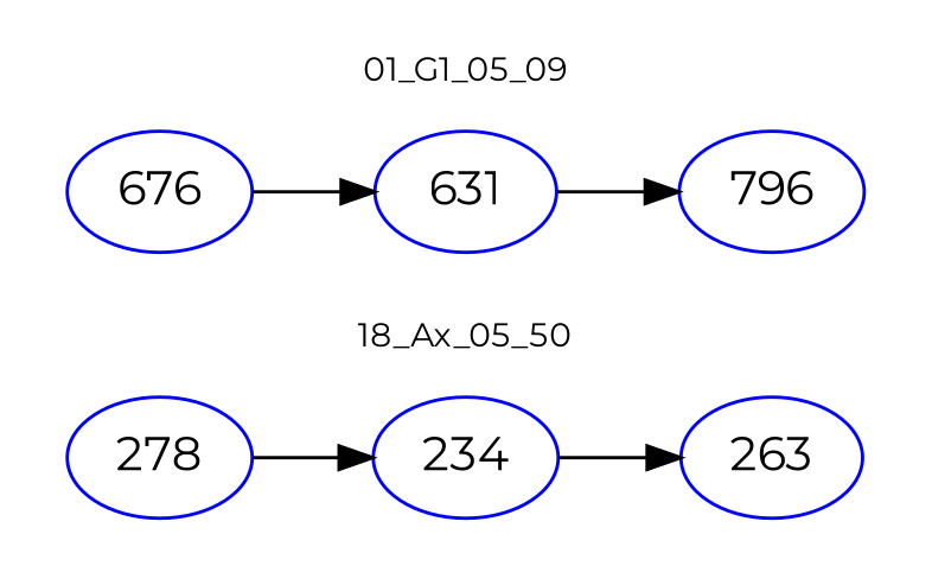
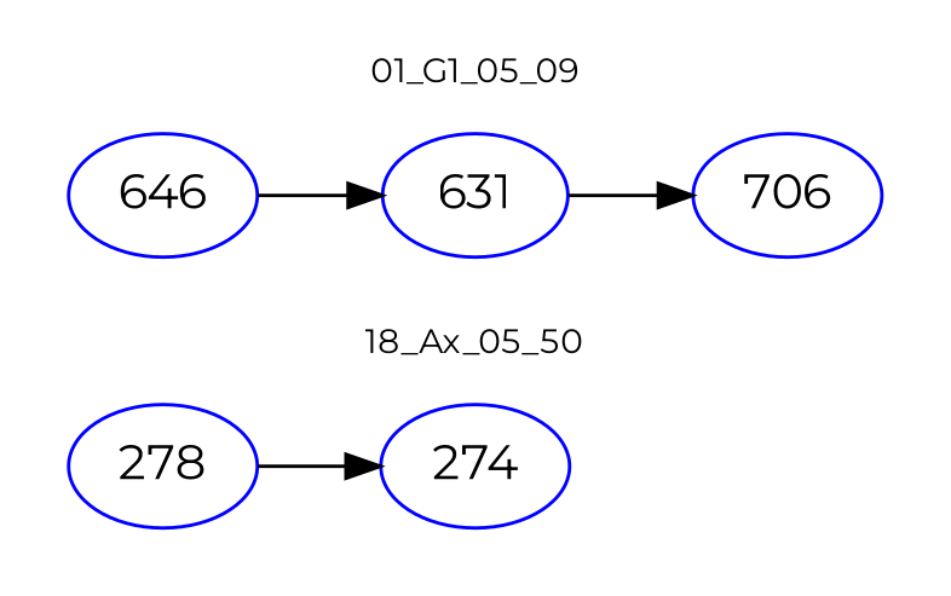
  digraph {
    fontname=Montserrat
    rankdir=LR
    node [color=blue fontname=Montserrat]
    edge [color=black fontname=Montserrat]
    n1 [label=278]
-   n2 [label=234]
-   n3 [label=263]
-   n4 [label=676]
+   n2 [label=274]
+   n4 [label=646]
    n5 [label=631]
-   n6 [label=796]
+   n6 [label=706]
    subgraph cluster_1 {
      color=white
      fontsize=10
      label="18_Ax_05_50"
      n1
      n2
-     n3
    }
    subgraph cluster_2 {
      color=white
      fontsize=10
      label="01_G1_05_09"
      n4
      n5
      n6
    }
    n1 -> n2
-   n2 -> n3
    n4 -> n5
    n5 -> n6
  }
